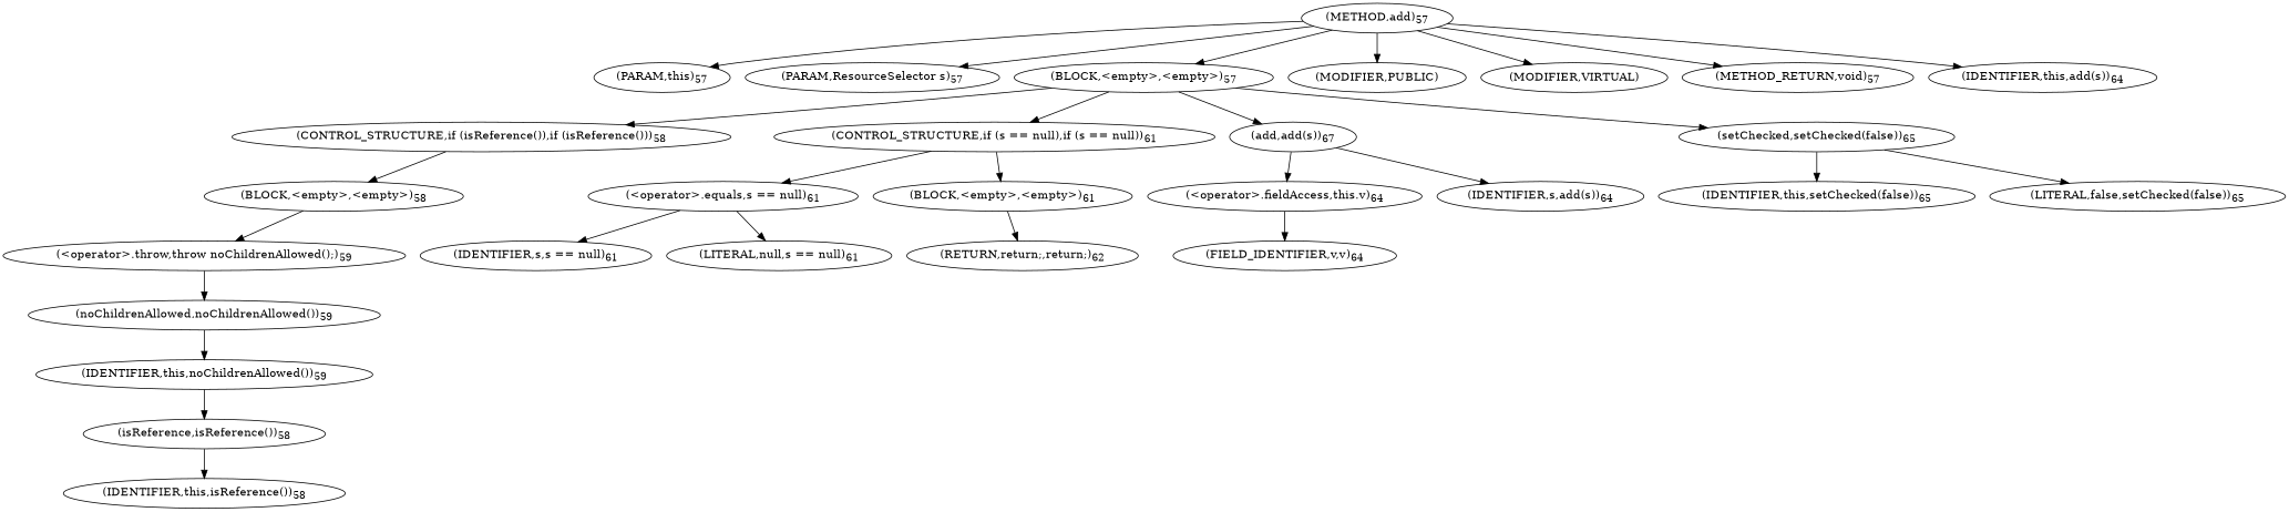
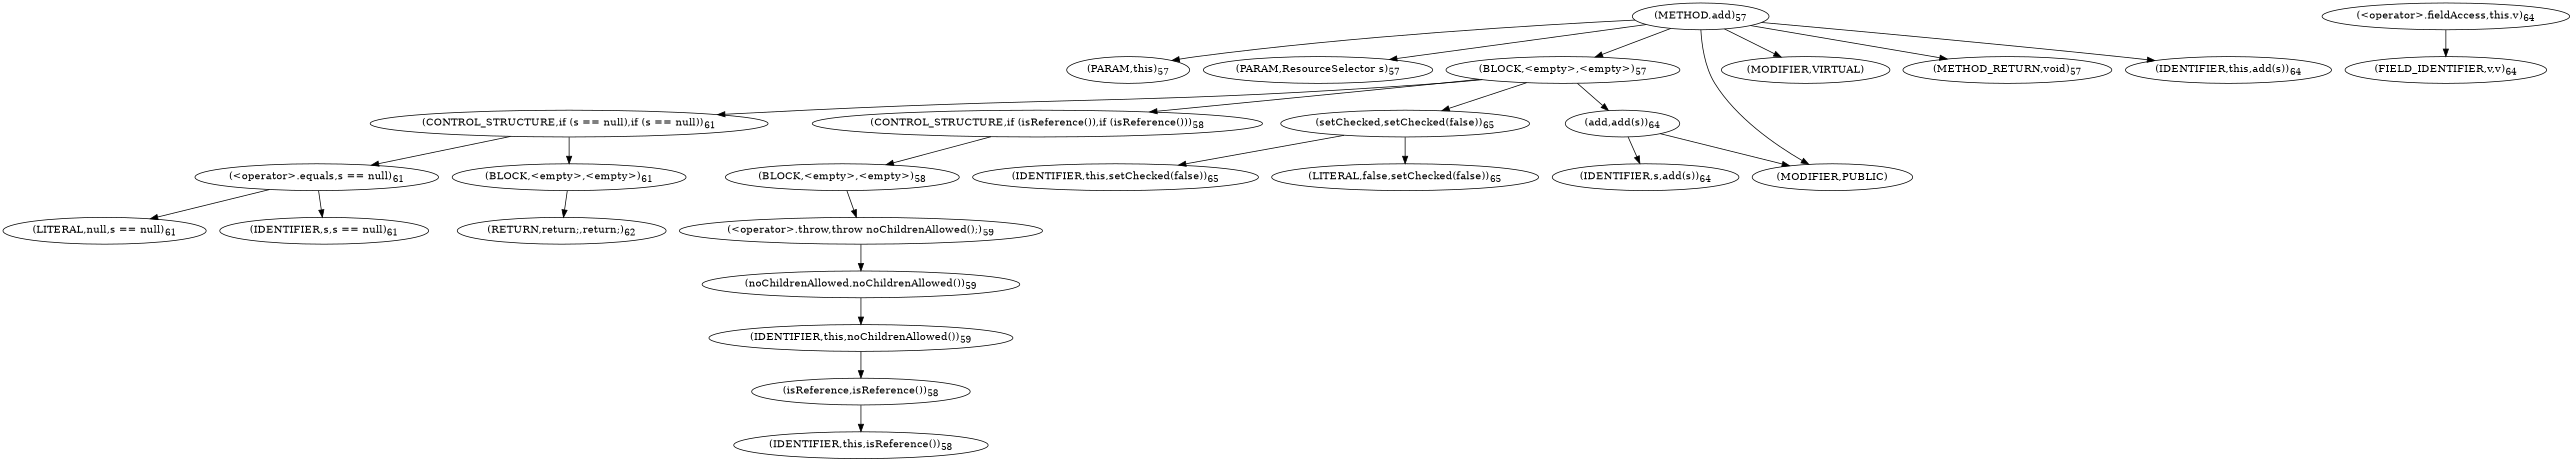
  digraph {
    n1 [label=<(METHOD,add)<SUB>57</SUB>>]
    n2 [label=<(PARAM,this)<SUB>57</SUB>>]
    n3 [label=<(PARAM,ResourceSelector s)<SUB>57</SUB>>]
    n4 [label=<(BLOCK,&lt;empty&gt;,&lt;empty&gt;)<SUB>57</SUB>>]
    n5 [label=<(MODIFIER,PUBLIC)>]
    n6 [label=<(MODIFIER,VIRTUAL)>]
    n7 [label=<(METHOD_RETURN,void)<SUB>57</SUB>>]
    n8 [label=<(IDENTIFIER,this,add(s))<SUB>64</SUB>>]
    n9 [label=<(CONTROL_STRUCTURE,if (isReference()),if (isReference()))<SUB>58</SUB>>]
    n10 [label=<(CONTROL_STRUCTURE,if (s == null),if (s == null))<SUB>61</SUB>>]
-   n11 [label=<(add,add(s))<SUB>67</SUB>>]
+   n11 [label=<(add,add(s))<SUB>64</SUB>>]
    n12 [label=<(setChecked,setChecked(false))<SUB>65</SUB>>]
    n13 [label=<(BLOCK,&lt;empty&gt;,&lt;empty&gt;)<SUB>58</SUB>>]
    n14 [label=<(&lt;operator&gt;.equals,s == null)<SUB>61</SUB>>]
    n15 [label=<(BLOCK,&lt;empty&gt;,&lt;empty&gt;)<SUB>61</SUB>>]
    n16 [label=<(&lt;operator&gt;.fieldAccess,this.v)<SUB>64</SUB>>]
    n17 [label=<(IDENTIFIER,s,add(s))<SUB>64</SUB>>]
    n18 [label=<(IDENTIFIER,this,setChecked(false))<SUB>65</SUB>>]
    n19 [label=<(LITERAL,false,setChecked(false))<SUB>65</SUB>>]
    n20 [label=<(isReference,isReference())<SUB>58</SUB>>]
    n21 [label=<(IDENTIFIER,this,isReference())<SUB>58</SUB>>]
    n22 [label=<(&lt;operator&gt;.throw,throw noChildrenAllowed();)<SUB>59</SUB>>]
    n23 [label=<(noChildrenAllowed,noChildrenAllowed())<SUB>59</SUB>>]
    n24 [label=<(IDENTIFIER,this,noChildrenAllowed())<SUB>59</SUB>>]
    n25 [label=<(IDENTIFIER,s,s == null)<SUB>61</SUB>>]
    n26 [label=<(LITERAL,null,s == null)<SUB>61</SUB>>]
    n27 [label=<(RETURN,return;,return;)<SUB>62</SUB>>]
    n28 [label=<(FIELD_IDENTIFIER,v,v)<SUB>64</SUB>>]
    n1 -> n2
    n1 -> n3
    n1 -> n4
    n1 -> n5
    n1 -> n6
    n1 -> n7
    n1 -> n8
    n4 -> n9
    n4 -> n10
    n4 -> n11
    n4 -> n12
    n9 -> n13
    n10 -> n14
    n10 -> n15
-   n11 -> n16
+   n11 -> n5
    n11 -> n17
    n12 -> n18
    n12 -> n19
    n13 -> n22
    n14 -> n25
    n14 -> n26
    n15 -> n27
    n16 -> n28
    n20 -> n21
    n22 -> n23
    n23 -> n24
    n24 -> n20
  }
